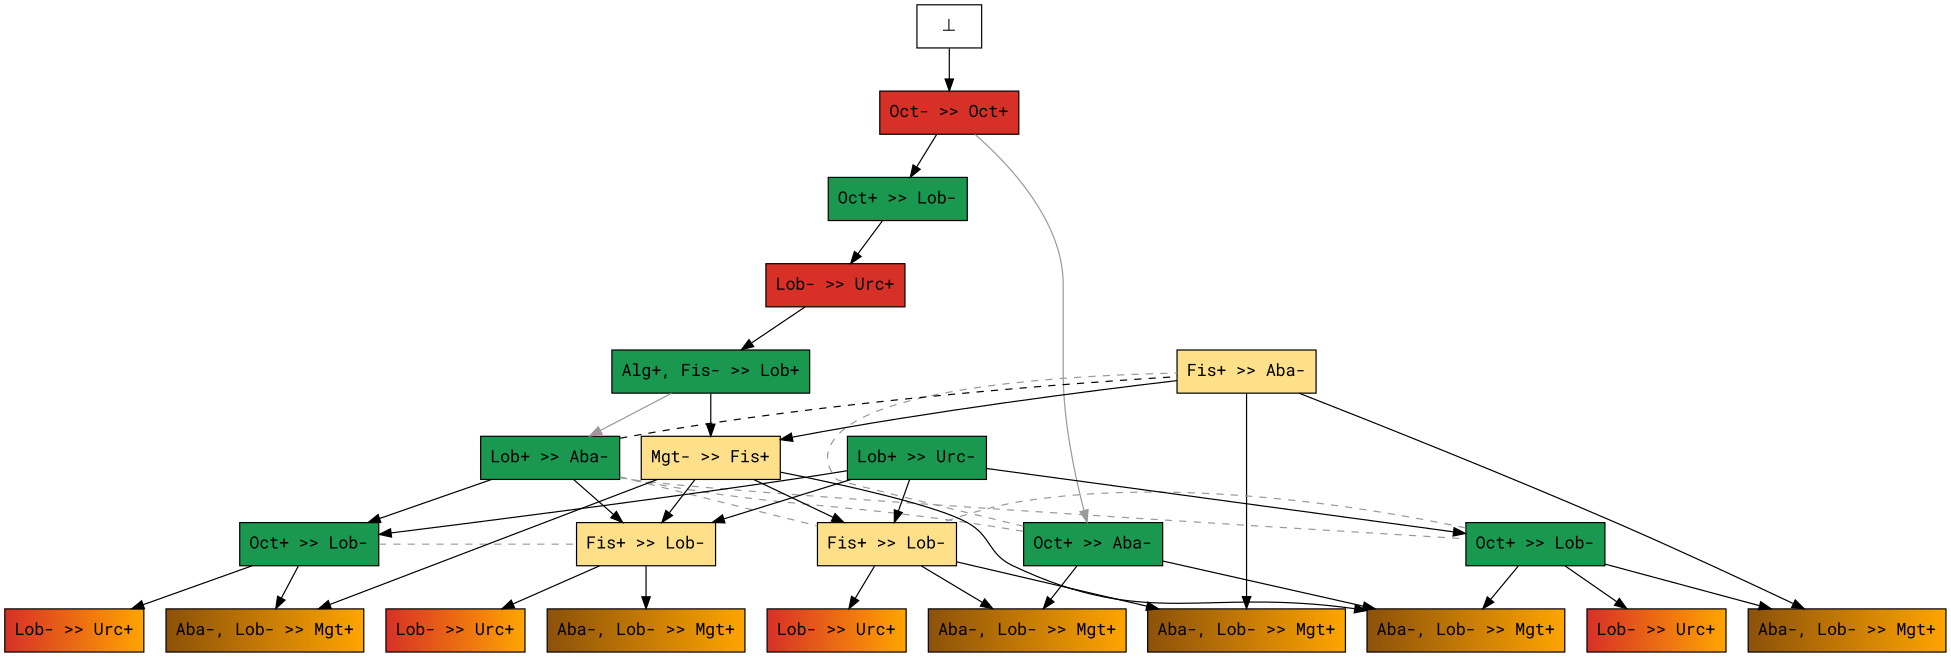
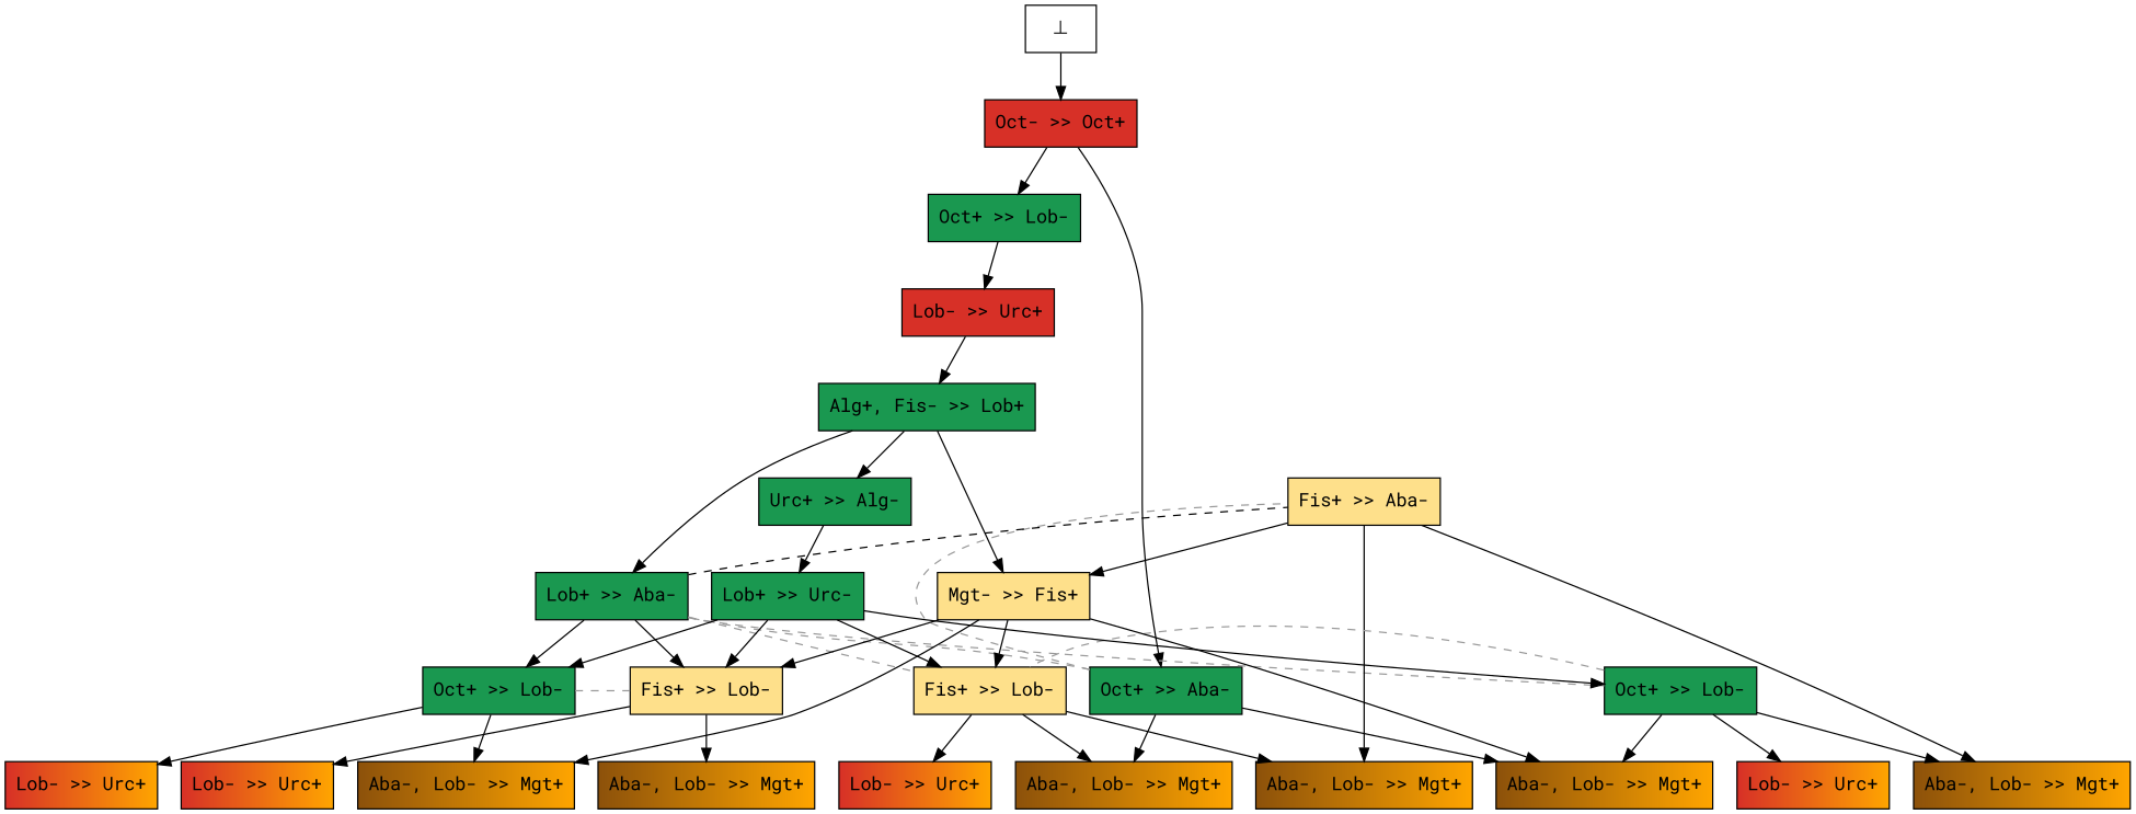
  digraph {
    fontname="Roboto Mono"
    node [color=black fillcolor="#1a9850:#1a9850" fontname="Roboto Mono" shape=box style=filled]
    edge [fontname="Roboto Mono"]
    n1 [fillcolor="#d73027:#d73027" label="Oct- >> Oct+"]
    n2 [label="Oct+ >> Lob-"]
    n3 [label="Oct+ >> Aba-"]
    n4 [fillcolor="#d73027:#d73027" label="Lob- >> Urc+"]
    n5 [label="Lob+ >> Aba-"]
    n6 [fillcolor="#fee08b:#fee08b" label="Fis+ >> Aba-"]
    n7 [fillcolor="#8c510a:orange" label="Aba-, Lob- >> Mgt+"]
    n8 [fillcolor="#8c510a:orange" label="Aba-, Lob- >> Mgt+"]
    n9 [label="Alg+, Fis- >> Lob+"]
    n10 [label="Oct+ >> Lob-"]
    n11 [label="Oct+ >> Lob-"]
    n12 [fillcolor="#fee08b:#fee08b" label="Fis+ >> Lob-"]
    n13 [fillcolor="#fee08b:#fee08b" label="Fis+ >> Lob-"]
    n14 [fillcolor="#fee08b:#fee08b" label="Mgt- >> Fis+"]
    n15 [fillcolor="#8c510a:orange" label="Aba-, Lob- >> Mgt+"]
    n16 [fillcolor="#8c510a:orange" label="Aba-, Lob- >> Mgt+"]
+   n17 [label="Urc+ >> Alg-"]
    n18 [label="Lob+ >> Urc-"]
    n19 [fillcolor="#8c510a:orange" label="Aba-, Lob- >> Mgt+"]
    n20 [fillcolor="#d73027:orange" label="Lob- >> Urc+"]
    n21 [fillcolor="#d73027:orange" label="Lob- >> Urc+"]
    n22 [fillcolor="#d73027:orange" label="Lob- >> Urc+"]
    n23 [fillcolor="#8c510a:orange" label="Aba-, Lob- >> Mgt+"]
    n24 [fillcolor="#d73027:orange" label="Lob- >> Urc+"]
    n25 [fillcolor=white label="⊥" color=""]
    n1 -> n2
-   n1 -> n3 [color=gray60]
+   n1 -> n3
    n2 -> n4
    n3 -> n5 [arrowhead=none color=gray60 constraint=false style=dashed]
    n3 -> n6 [arrowhead=none color=gray60 constraint=false style=dashed]
    n3 -> n7
    n3 -> n8
    n4 -> n9
    n5 -> n6 [arrowhead=none color=black constraint=false style=dashed]
    n5 -> n10 [arrowhead=none color=gray60 constraint=false style=dashed]
    n5 -> n11
    n5 -> n12 [arrowhead=none color=gray60 constraint=false style=dashed]
    n5 -> n13
    n6 -> n14
    n6 -> n15
    n6 -> n16
-   n9 -> n5 [color=gray60]
+   n9 -> n5
    n9 -> n14
+   n9 -> n17
    n10 -> n8
    n10 -> n12 [arrowhead=none color=gray60 constraint=false style=dashed]
    n10 -> n16
    n10 -> n20
    n11 -> n13 [arrowhead=none color=gray60 constraint=false style=dashed]
    n11 -> n19
    n11 -> n21
    n12 -> n7
    n12 -> n15
    n12 -> n22
    n13 -> n23
    n13 -> n24
    n14 -> n8
    n14 -> n12
    n14 -> n13
    n14 -> n19
+   n17 -> n18
    n18 -> n10
    n18 -> n11
    n18 -> n12
    n18 -> n13
    n25 -> n1
  }
